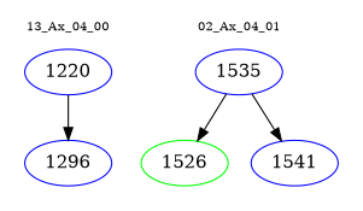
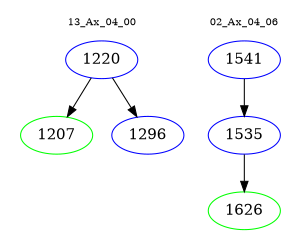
  digraph {
    node [color=blue]
    edge [color=black]
    n1 [label=1220]
+   n2 [color=green label=1207]
    n3 [label=1296]
    n4 [label=1535]
-   n5 [color=green label=1526]
+   n5 [color=green label=1626]
    n6 [label=1541]
    subgraph cluster_1 {
      color=white
      fontsize=10
      label="13_Ax_04_00"
      n1
+     n2
      n3
    }
    subgraph cluster_2 {
      color=white
      fontsize=10
-     label="02_Ax_04_01"
+     label="02_Ax_04_06"
      n4
      n5
      n6
    }
+   n1 -> n2
    n1 -> n3
    n4 -> n5
-   n4 -> n6
+   n6 -> n4
  }
